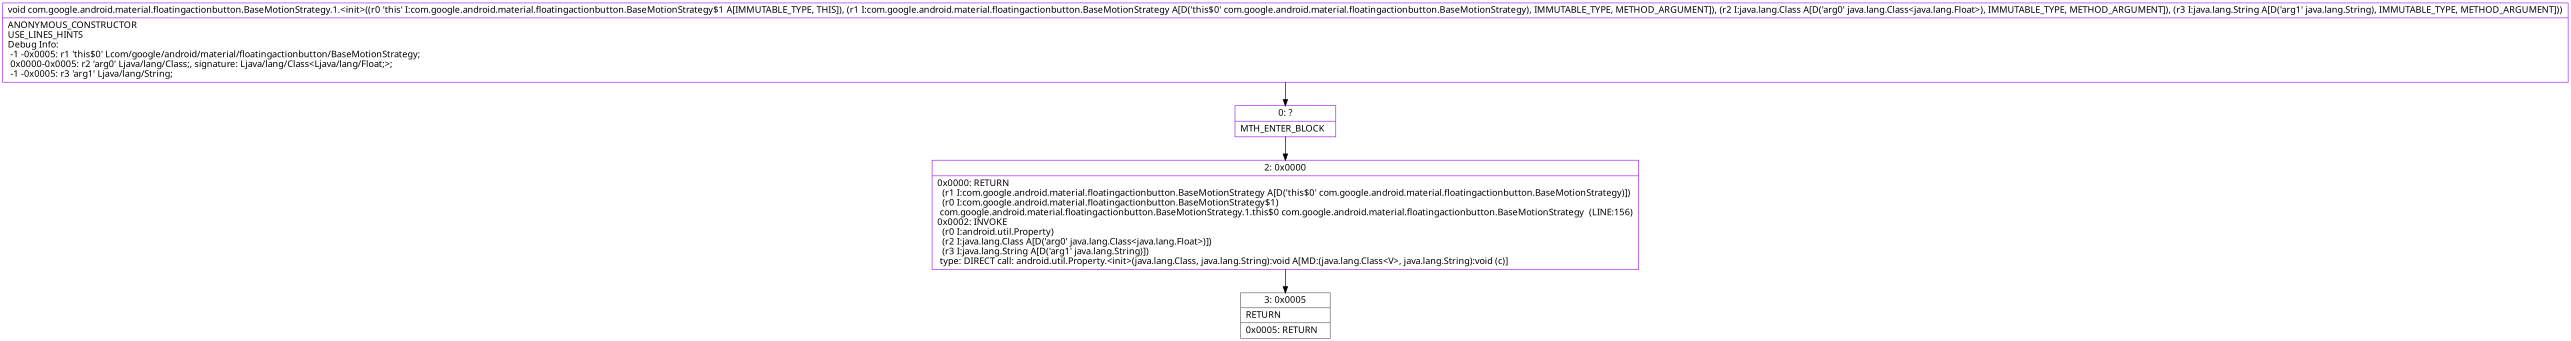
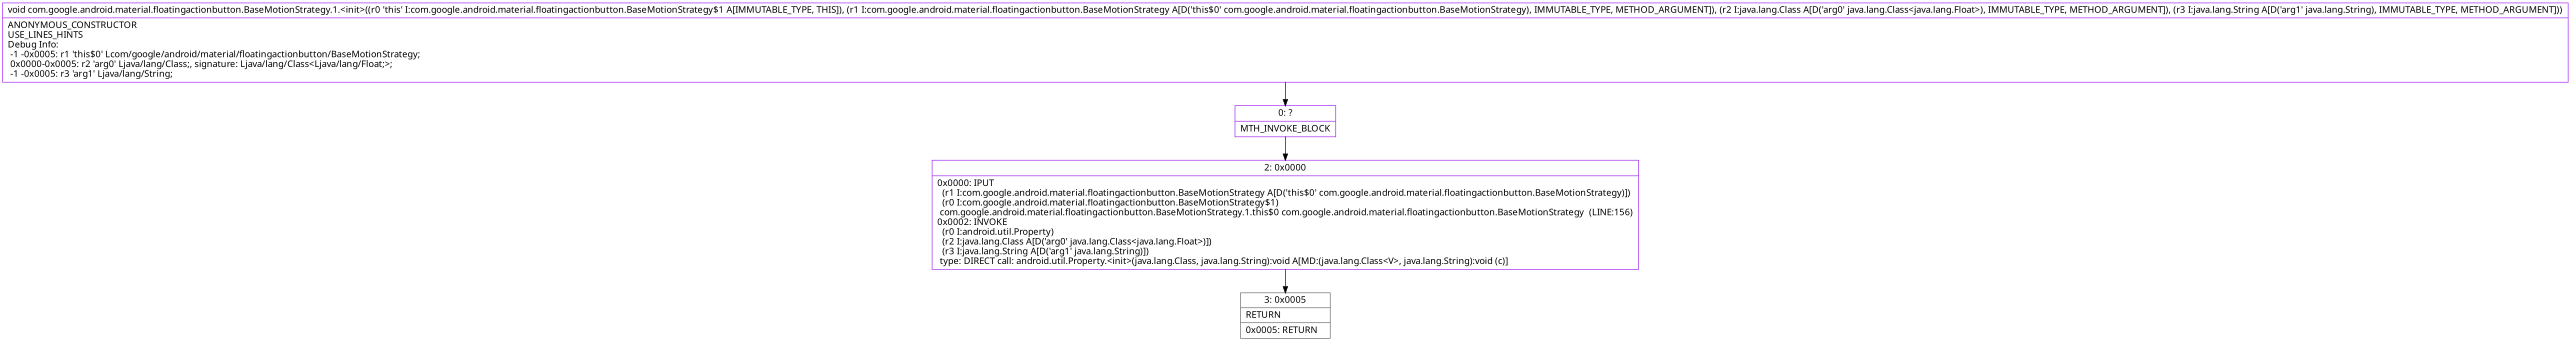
  digraph {
    fontname="Noto Sans"
    node [color=purple fontname="Noto Sans" shape=record]
    edge [fontname="Noto Sans"]
-   n1 [label="{0\:\ ?|MTH_ENTER_BLOCK\l}"]
-   n2 [label="{2\:\ 0x0000|0x0000: RETURN  \l  (r1 I:com.google.android.material.floatingactionbutton.BaseMotionStrategy A[D('this$0' com.google.android.material.floatingactionbutton.BaseMotionStrategy)])\l  (r0 I:com.google.android.material.floatingactionbutton.BaseMotionStrategy$1)\l com.google.android.material.floatingactionbutton.BaseMotionStrategy.1.this$0 com.google.android.material.floatingactionbutton.BaseMotionStrategy  (LINE:156)\l0x0002: INVOKE  \l  (r0 I:android.util.Property)\l  (r2 I:java.lang.Class A[D('arg0' java.lang.Class\<java.lang.Float\>)])\l  (r3 I:java.lang.String A[D('arg1' java.lang.String)])\l type: DIRECT call: android.util.Property.\<init\>(java.lang.Class, java.lang.String):void A[MD:(java.lang.Class\<V\>, java.lang.String):void (c)]\l}"]
+   n1 [label="{0\:\ ?|MTH_INVOKE_BLOCK\l}"]
+   n2 [label="{2\:\ 0x0000|0x0000: IPUT  \l  (r1 I:com.google.android.material.floatingactionbutton.BaseMotionStrategy A[D('this$0' com.google.android.material.floatingactionbutton.BaseMotionStrategy)])\l  (r0 I:com.google.android.material.floatingactionbutton.BaseMotionStrategy$1)\l com.google.android.material.floatingactionbutton.BaseMotionStrategy.1.this$0 com.google.android.material.floatingactionbutton.BaseMotionStrategy  (LINE:156)\l0x0002: INVOKE  \l  (r0 I:android.util.Property)\l  (r2 I:java.lang.Class A[D('arg0' java.lang.Class\<java.lang.Float\>)])\l  (r3 I:java.lang.String A[D('arg1' java.lang.String)])\l type: DIRECT call: android.util.Property.\<init\>(java.lang.Class, java.lang.String):void A[MD:(java.lang.Class\<V\>, java.lang.String):void (c)]\l}"]
    n3 [color=gray40 label="{3\:\ 0x0005|RETURN\l|0x0005: RETURN   \l}"]
    n4 [label="{void com.google.android.material.floatingactionbutton.BaseMotionStrategy.1.\<init\>((r0 'this' I:com.google.android.material.floatingactionbutton.BaseMotionStrategy$1 A[IMMUTABLE_TYPE, THIS]), (r1 I:com.google.android.material.floatingactionbutton.BaseMotionStrategy A[D('this$0' com.google.android.material.floatingactionbutton.BaseMotionStrategy), IMMUTABLE_TYPE, METHOD_ARGUMENT]), (r2 I:java.lang.Class A[D('arg0' java.lang.Class\<java.lang.Float\>), IMMUTABLE_TYPE, METHOD_ARGUMENT]), (r3 I:java.lang.String A[D('arg1' java.lang.String), IMMUTABLE_TYPE, METHOD_ARGUMENT]))  | ANONYMOUS_CONSTRUCTOR\lUSE_LINES_HINTS\lDebug Info:\l  \-1 \-0x0005: r1 'this$0' Lcom\/google\/android\/material\/floatingactionbutton\/BaseMotionStrategy;\l  0x0000\-0x0005: r2 'arg0' Ljava\/lang\/Class;, signature: Ljava\/lang\/Class\<Ljava\/lang\/Float;\>;\l  \-1 \-0x0005: r3 'arg1' Ljava\/lang\/String;\l}"]
    n1 -> n2
    n2 -> n3
    n4 -> n1
  }
